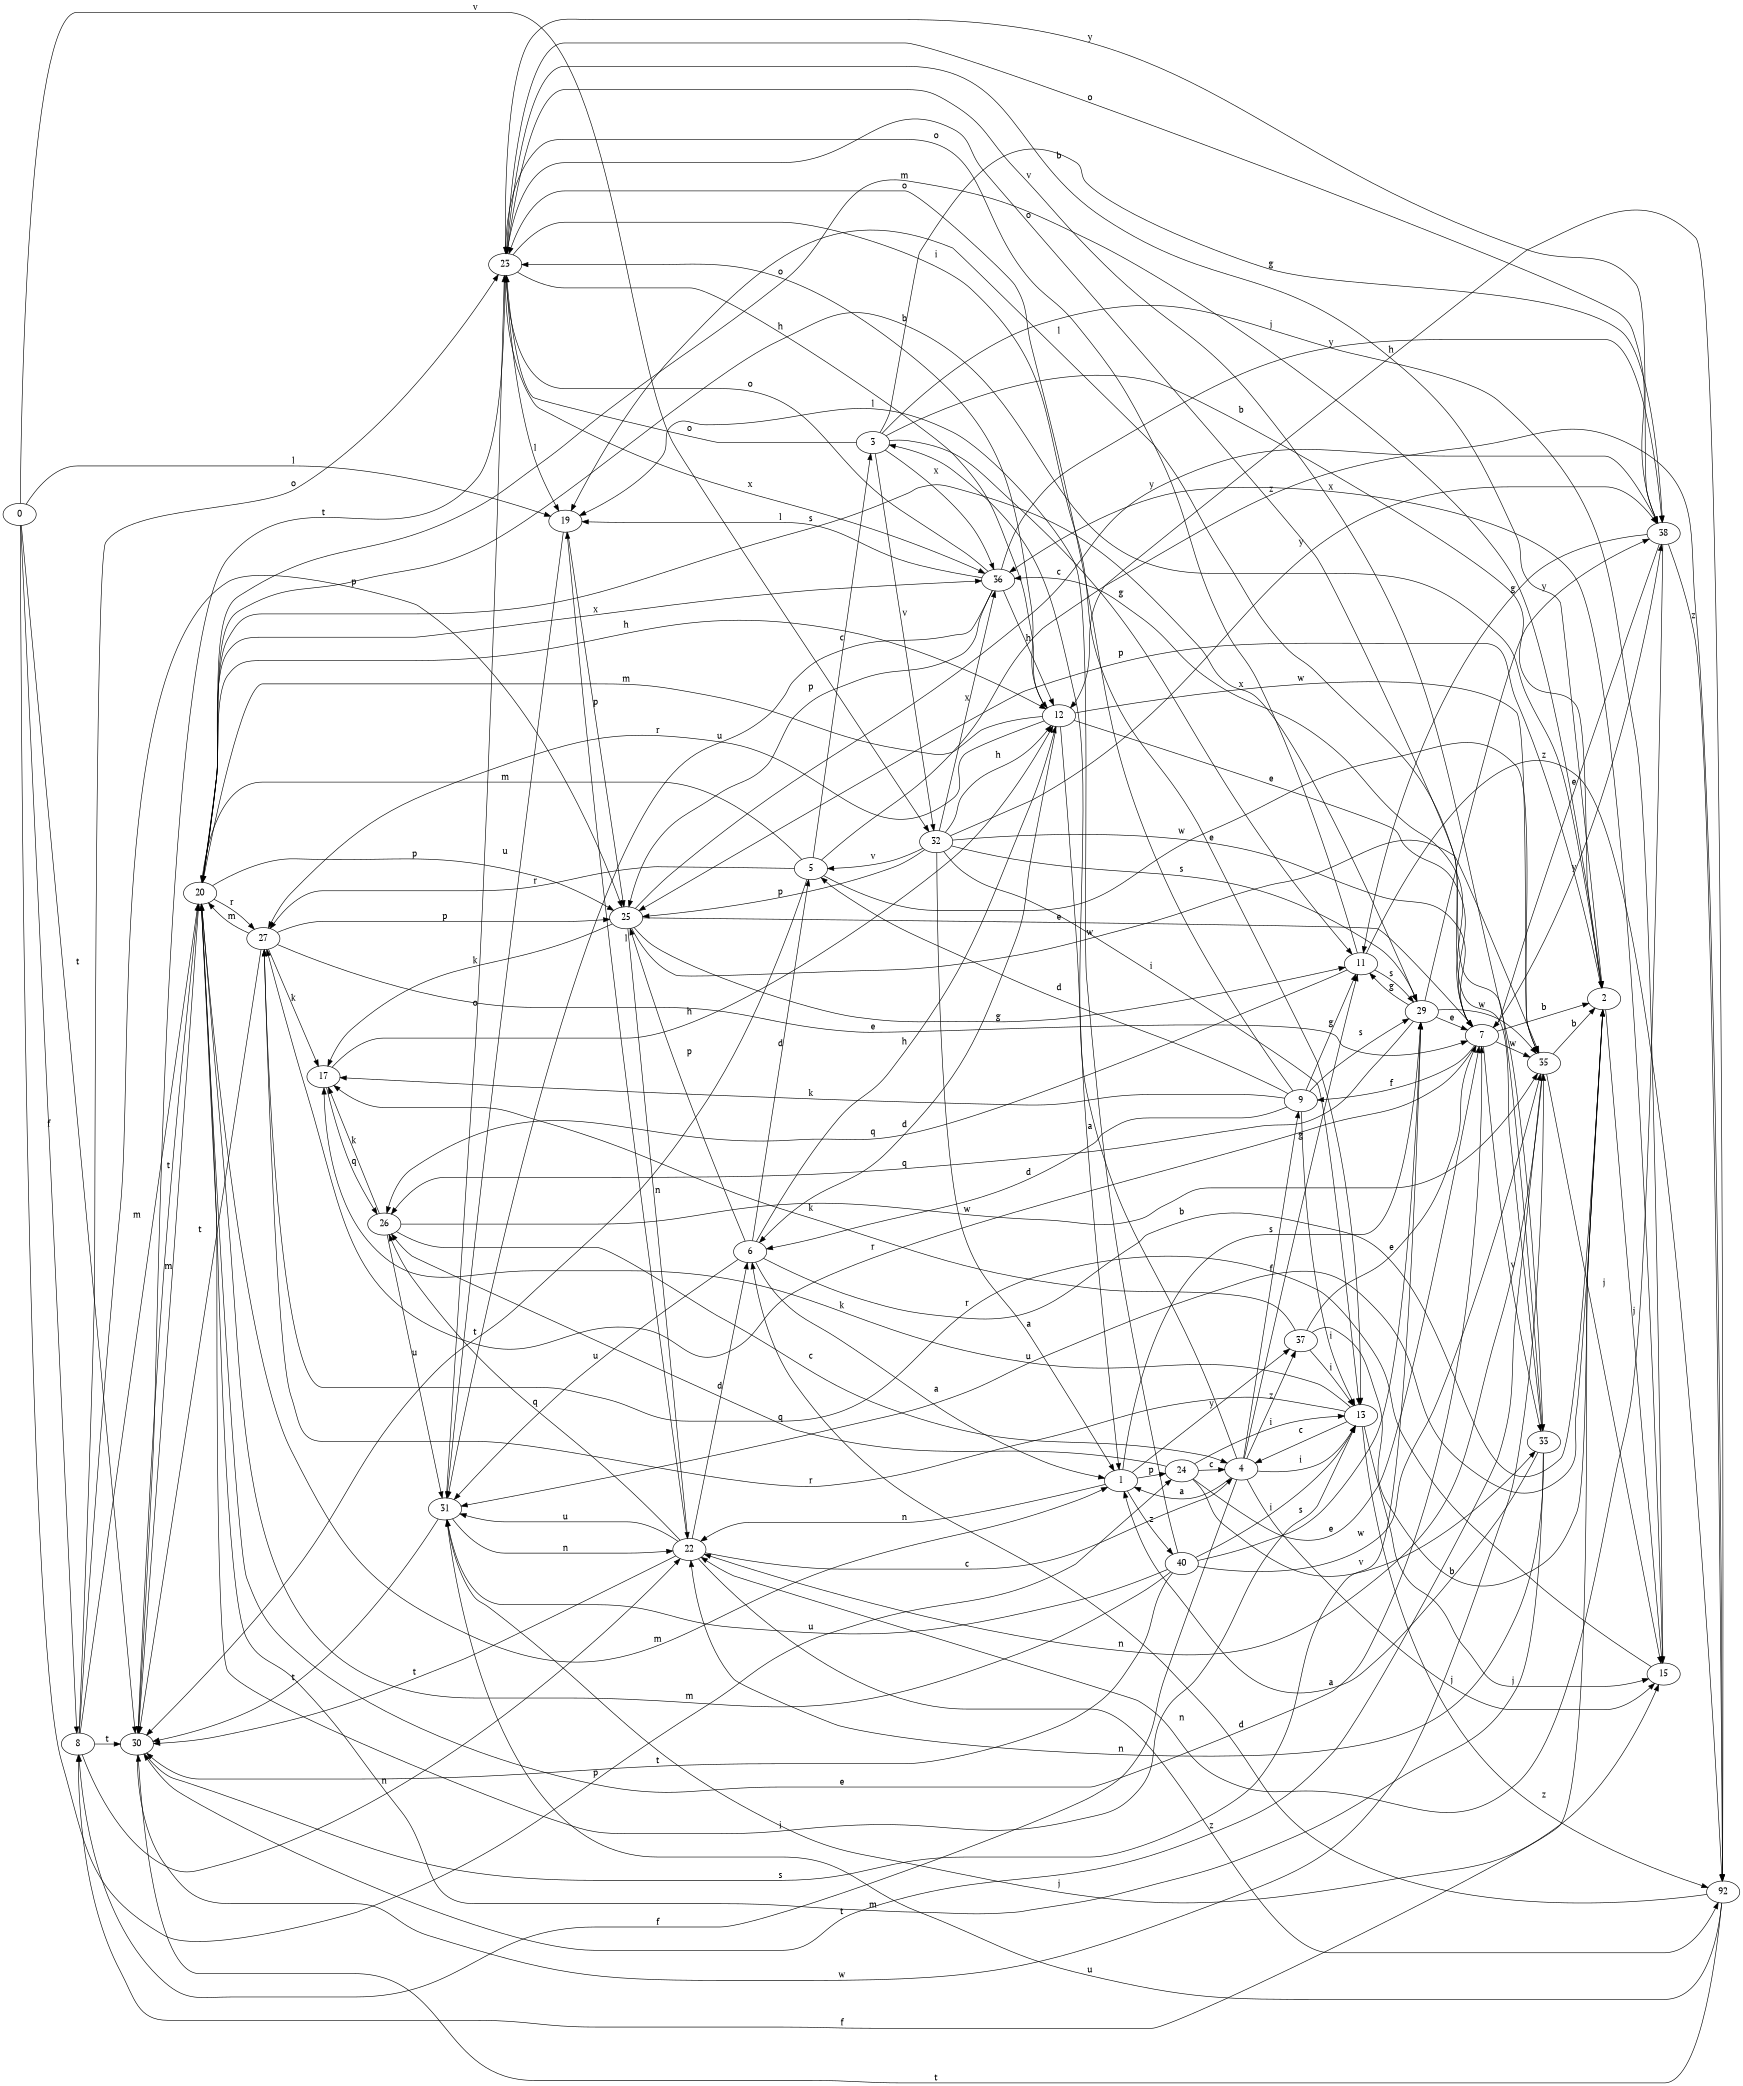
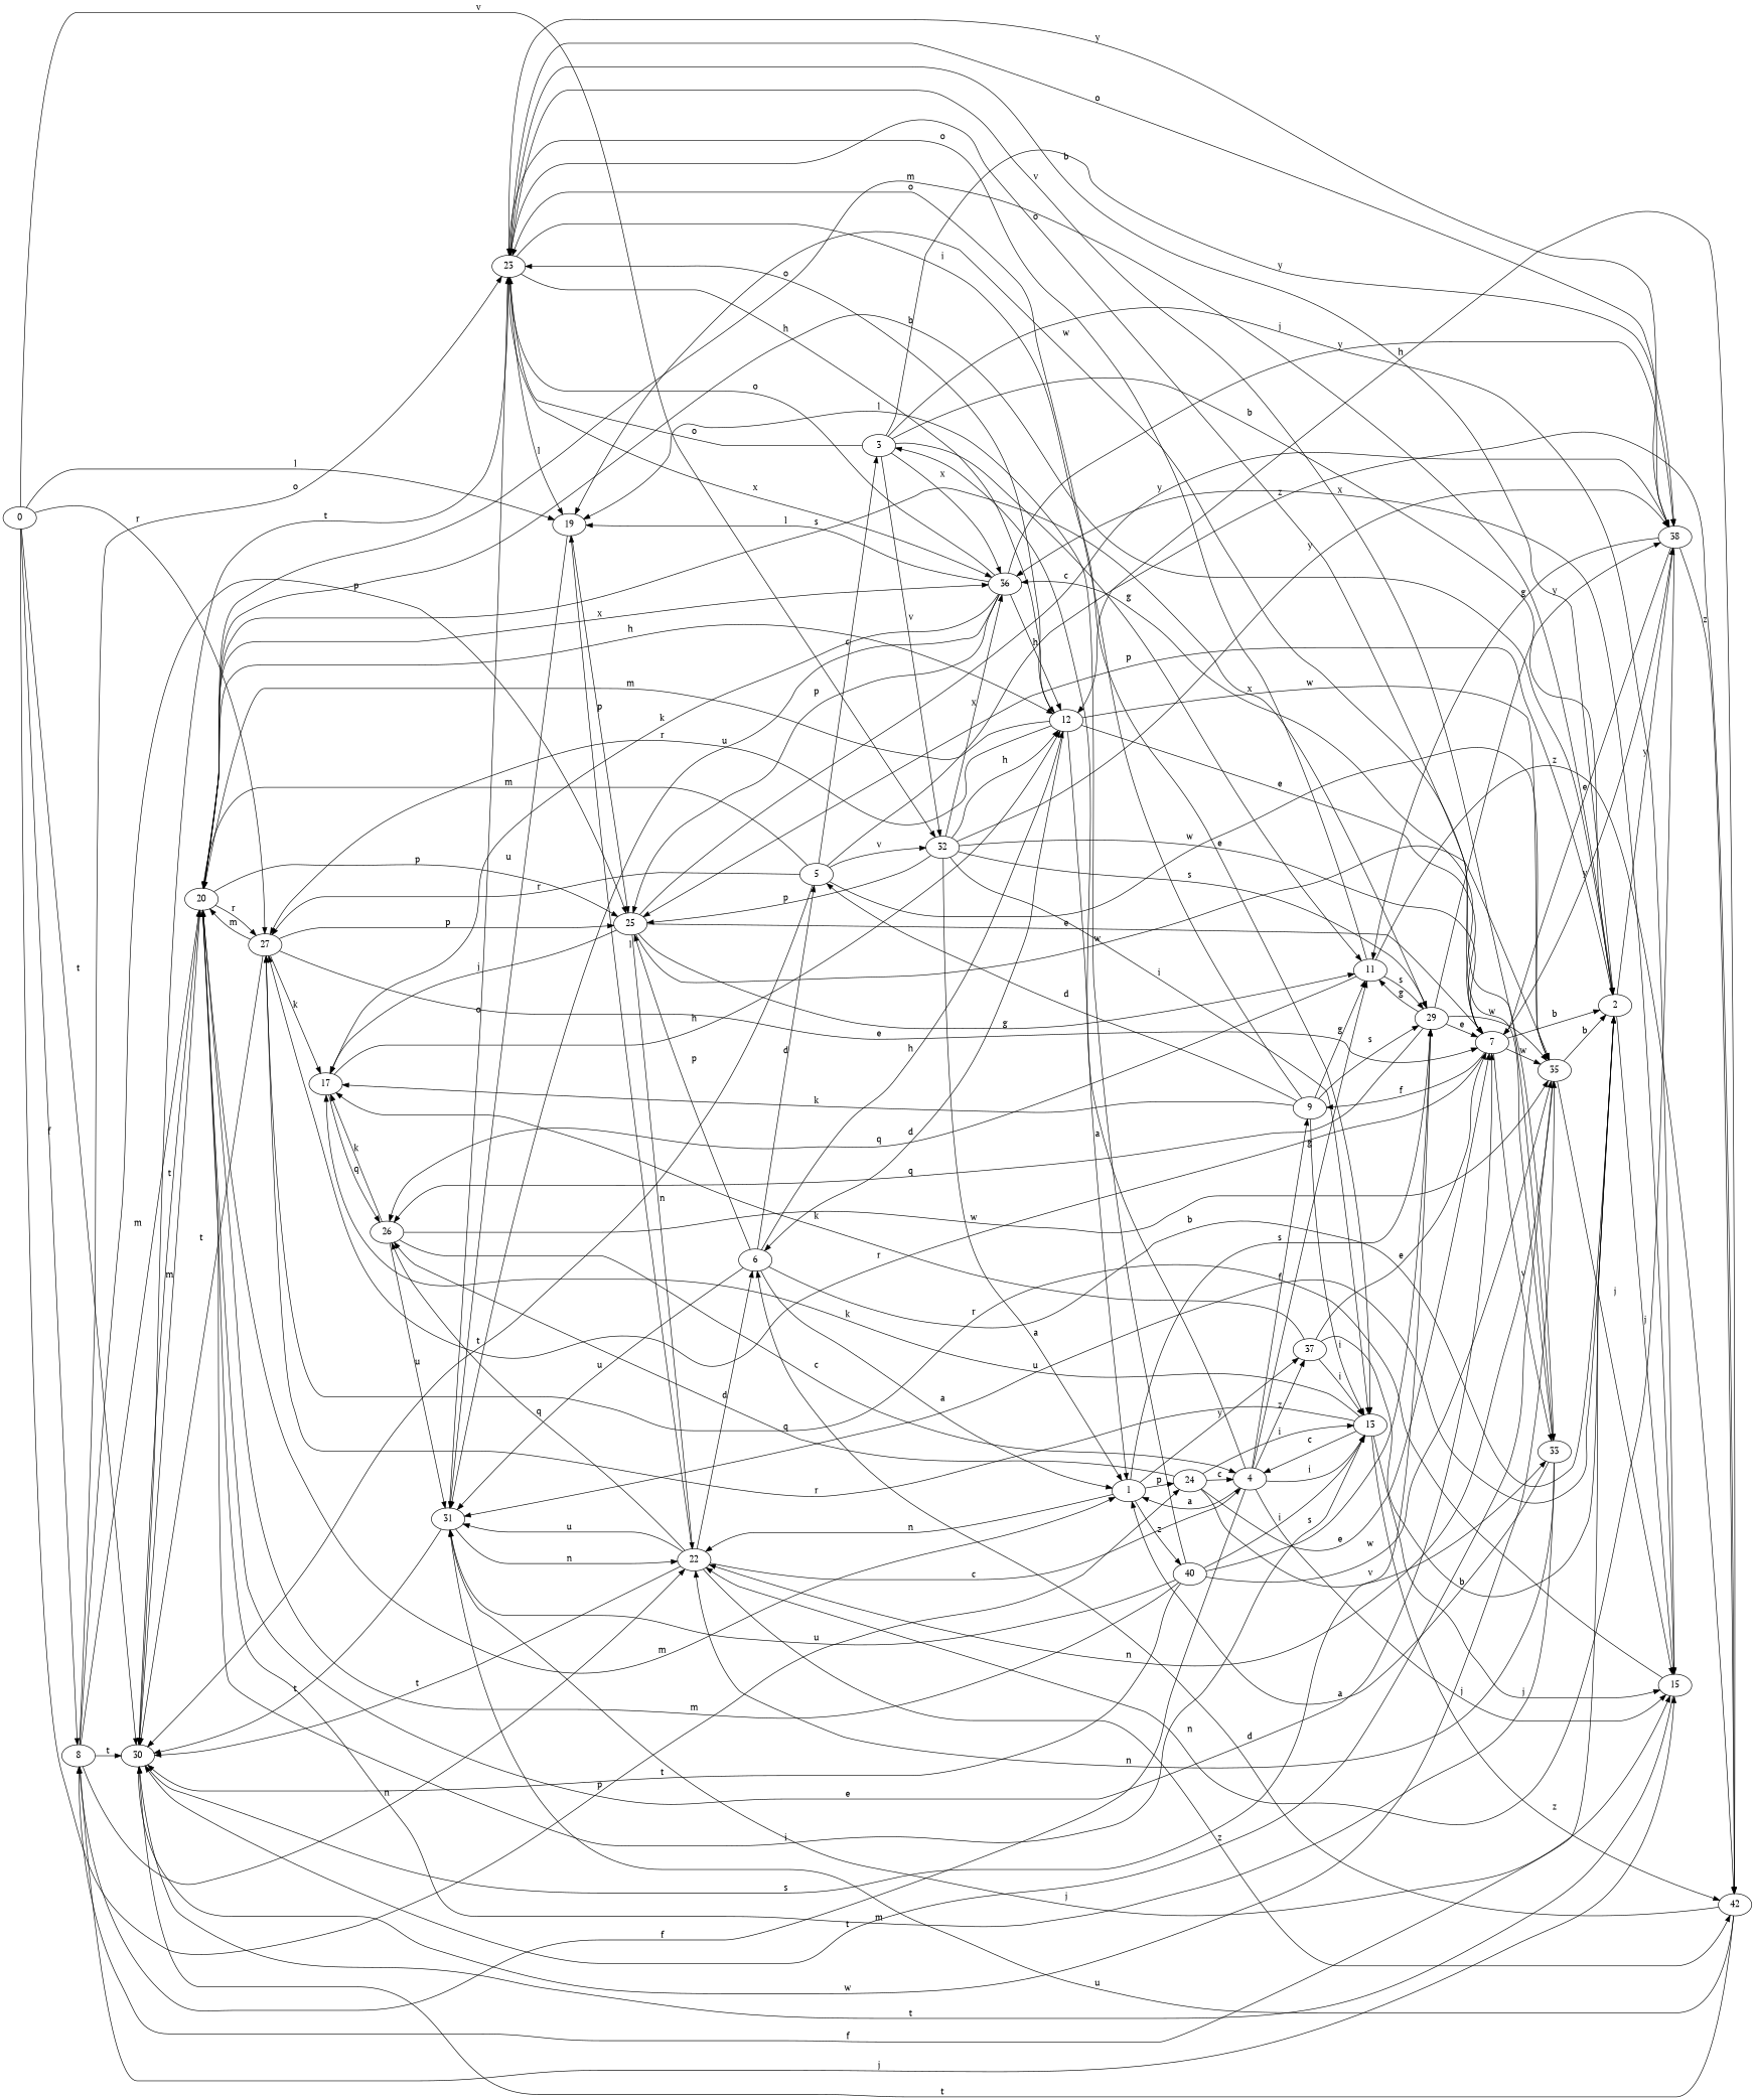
  strict digraph {
    fontname="PT Serif"
    rankdir=LR
    node [fontname="PT Serif"]
    edge [fontname="PT Serif"]
    0
    8
    19
    24
    27
    30
    32
    22
    15
    20
    25
    23
    31
    4
    13
    7
    33
    26
    17
    29
    35
    1
    38
    12
    36
    37
    40
-   42 [label=92]
+   42
    6
    11
    2
    3
    9
    5
    0 -> 8 [label=f]
    0 -> 19 [label=l]
    0 -> 24 [label=p]
+   0 -> 27 [label=r]
    0 -> 30 [label=t]
    0 -> 32 [label=v]
    8 -> 30 [label=t]
    8 -> 22 [label=n]
+   8 -> 15 [label=j]
    8 -> 20 [label=m]
    8 -> 25 [label=p]
    8 -> 23 [label=o]
    19 -> 25 [label=p]
    19 -> 31 [label=u]
    24 -> 4 [label=c]
    24 -> 13 [label=i]
    24 -> 7 [label=e]
    24 -> 33 [label=v]
    24 -> 26 [label=q]
    27 -> 30 [label=t]
    27 -> 20 [label=m]
    27 -> 25 [label=p]
    27 -> 7 [label=e]
    27 -> 17 [label=k]
    30 -> 20 [label=m]
    30 -> 29 [label=s]
    30 -> 35 [label=w]
    32 -> 25 [label=p]
    32 -> 13 [label=i]
    32 -> 7 [label=e]
    32 -> 29 [label=s]
    32 -> 1 [label=a]
    32 -> 38 [label=y]
    32 -> 12 [label=h]
    32 -> 36 [label=x]
    22 -> 19 [label=l]
    22 -> 30 [label=t]
    22 -> 31 [label=u]
    22 -> 4 [label=c]
    22 -> 26 [label=q]
    22 -> 42 [label=z]
    22 -> 6 [label=d]
    15 -> 27 [label=r]
+   15 -> 30 [label=t]
    15 -> 36 [label=x]
    20 -> 27 [label=r]
    20 -> 30 [label=t]
    20 -> 25 [label=p]
    20 -> 13 [label=i]
    20 -> 7 [label=e]
    20 -> 29 [label=s]
    20 -> 1 [label=m]
    20 -> 12 [label=h]
    20 -> 36 [label=x]
    20 -> 2 [label=b]
    25 -> 22 [label=n]
    25 -> 7 [label=e]
-   25 -> 17 [label=k]
+   25 -> 17 [label=j]
    25 -> 35 [label=w]
    25 -> 38 [label=y]
    25 -> 11 [label=g]
    23 -> 19 [label=l]
    23 -> 30 [label=t]
    23 -> 13 [label=i]
    23 -> 33 [label=v]
    23 -> 38 [label=y]
    23 -> 12 [label=h]
    23 -> 36 [label=x]
    23 -> 2 [label=b]
    31 -> 30 [label=t]
    31 -> 22 [label=n]
    31 -> 15 [label=j]
    31 -> 23 [label=o]
    4 -> 8 [label=f]
    4 -> 15 [label=j]
    4 -> 13 [label=i]
    4 -> 1 [label=a]
    4 -> 37 [label=z]
    4 -> 11 [label=g]
    4 -> 3 [label=c]
    4 -> 9 [label=f]
    13 -> 27 [label=r]
    13 -> 15 [label=j]
    13 -> 4 [label=c]
    13 -> 17 [label=k]
    13 -> 42 [label=z]
    7 -> 27 [label=r]
    7 -> 33 [label=v]
    7 -> 35 [label=w]
    7 -> 38 [label=y]
    7 -> 36 [label=x]
    7 -> 2 [label=b]
    7 -> 9 [label=f]
-   33 -> 19 [label=l]
+   33 -> 19 [label=w]
    33 -> 22 [label=n]
    33 -> 20 [label=m]
    33 -> 23 [label=o]
    33 -> 1 [label=a]
    26 -> 31 [label=u]
    26 -> 4 [label=c]
    26 -> 17 [label=k]
    26 -> 35 [label=w]
    17 -> 26 [label=q]
    17 -> 12 [label=h]
    29 -> 7 [label=e]
    29 -> 26 [label=q]
    29 -> 35 [label=w]
    29 -> 38 [label=y]
    29 -> 11 [label=g]
    35 -> 30 [label=t]
    35 -> 22 [label=n]
    35 -> 15 [label=j]
    35 -> 2 [label=b]
    1 -> 24 [label=p]
    1 -> 22 [label=n]
    1 -> 29 [label=s]
    1 -> 37 [label=y]
    1 -> 40 [label=z]
    38 -> 22 [label=n]
    38 -> 23 [label=o]
    38 -> 7 [label=e]
    38 -> 42 [label=z]
    38 -> 11 [label=g]
    12 -> 27 [label=r]
    12 -> 20 [label=m]
    12 -> 23 [label=o]
    12 -> 7 [label=e]
    12 -> 35 [label=w]
    12 -> 1 [label=a]
    12 -> 6 [label=d]
    36 -> 19 [label=l]
    36 -> 25 [label=p]
    36 -> 23 [label=o]
    36 -> 31 [label=u]
+   36 -> 17 [label=k]
    36 -> 38 [label=y]
    36 -> 12 [label=h]
    37 -> 13 [label=i]
    37 -> 7 [label=e]
    37 -> 17 [label=k]
    37 -> 2 [label=b]
    40 -> 19 [label=l]
    40 -> 30 [label=t]
    40 -> 20 [label=m]
    40 -> 31 [label=u]
    40 -> 13 [label=i]
    40 -> 29 [label=s]
    40 -> 35 [label=w]
    42 -> 30 [label=t]
    42 -> 31 [label=u]
    42 -> 12 [label=h]
    42 -> 6 [label=d]
    6 -> 25 [label=p]
    6 -> 31 [label=u]
    6 -> 1 [label=a]
    6 -> 12 [label=h]
    6 -> 2 [label=b]
    6 -> 5 [label=d]
    11 -> 23 [label=o]
    11 -> 26 [label=q]
    11 -> 29 [label=s]
    11 -> 42 [label=z]
    2 -> 8 [label=f]
    2 -> 15 [label=j]
    2 -> 20 [label=m]
    2 -> 25 [label=p]
    2 -> 31 [label=u]
+   2 -> 38 [label=y]
    3 -> 32 [label=v]
    3 -> 15 [label=j]
    3 -> 23 [label=o]
-   3 -> 38 [label=g]
+   3 -> 38 [label=y]
    3 -> 36 [label=x]
    3 -> 11 [label=g]
    3 -> 2 [label=b]
    9 -> 23 [label=o]
    9 -> 13 [label=i]
    9 -> 17 [label=k]
    9 -> 29 [label=s]
-   9 -> 6 [label=d]
    9 -> 11 [label=g]
    9 -> 5 [label=d]
    5 -> 27 [label=r]
    5 -> 30 [label=t]
-   32 -> 5 [label=v]
+   5 -> 32 [label=v]
    5 -> 20 [label=m]
    5 -> 35 [label=w]
    5 -> 42 [label=z]
    5 -> 3 [label=c]
  }
